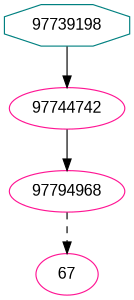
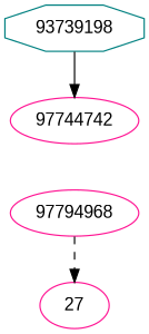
  strict digraph {
    fontname="Liberation Sans"
    node [color=deeppink fontname="Liberation Sans" shape=ellipse]
    edge [fontname="Liberation Sans" style=solid]
    97744742
    97794968
-   27 [label=67]
-   97739198 [color=teal shape=octagon]
-   97744742 -> 97794968
+   27
+   97739198 [color=teal shape=octagon label=93739198]
    97794968 -> 27 [style=dashed]
    97739198 -> 97744742
  }
